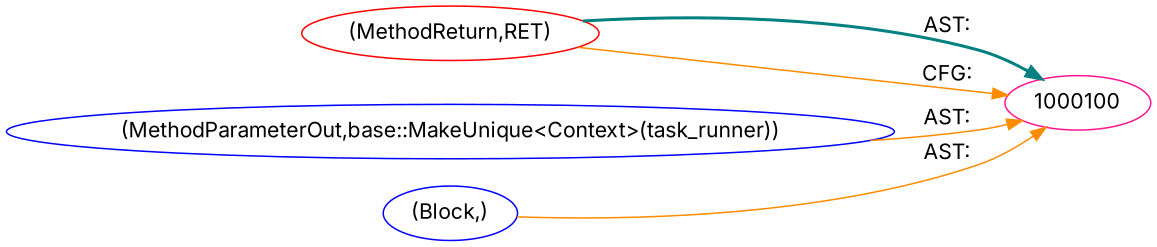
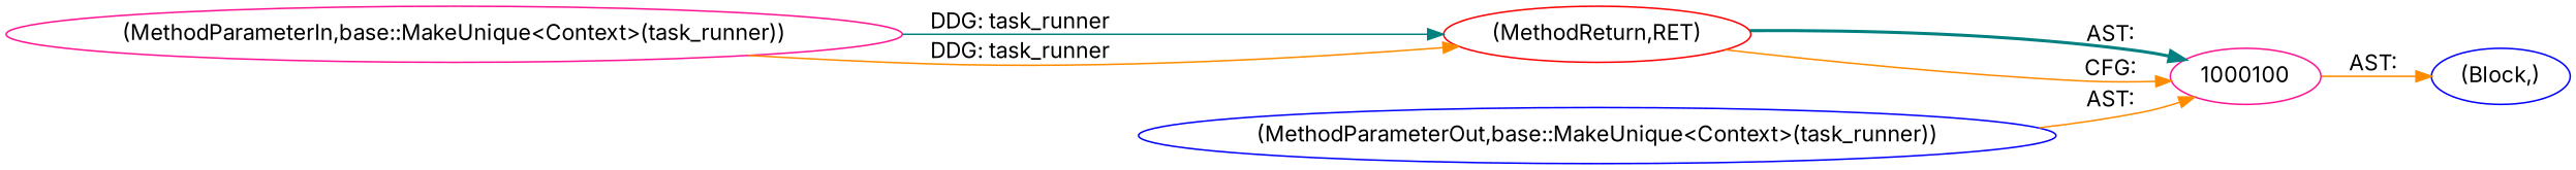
  digraph {
    fontname=Inter
    rankdir=LR
    node [color=deeppink fontname=Inter]
    edge [color=darkorange fontname=Inter style=solid]
+   n1 [label="(MethodParameterIn,base::MakeUnique<Context>(task_runner))"]
    n2 [color=red label="(MethodReturn,RET)"]
    1000100
    n4 [color=blue label="(MethodParameterOut,base::MakeUnique<Context>(task_runner))"]
    n5 [color=blue label="(Block,)"]
+   n1 -> n2 [color=teal label="DDG: task_runner"]
+   n1 -> n2 [label="DDG: task_runner"]
    n2 -> 1000100 [color=teal label="AST: " style=bold]
    n2 -> 1000100 [label="CFG: "]
    n4 -> 1000100 [label="AST: "]
-   n5 -> 1000100 [label="AST: "]
+   1000100 -> n5 [label="AST: "]
  }
